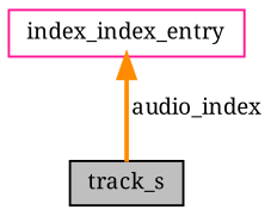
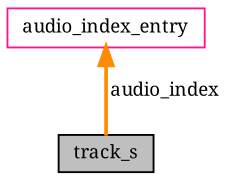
  digraph {
    fontname="Noto Serif"
    node [fontname="Noto Serif" fontsize=10 shape=record style=filled]
    n1 [color=black fillcolor=grey75 fontcolor=black height=0.2 label=track_s width=0.4]
-   n2 [color=deeppink fillcolor=white height=0.2 label=index_index_entry width=0.4]
+   n2 [color=deeppink fillcolor=white height=0.2 label=audio_index_entry width=0.4]
    n2 -> n1 [color=darkorange dir=back fontname="Noto Serif" fontsize=10 label=" audio_index" labelfontname=Helvetica labelfontsize=10 style=bold]
  }
